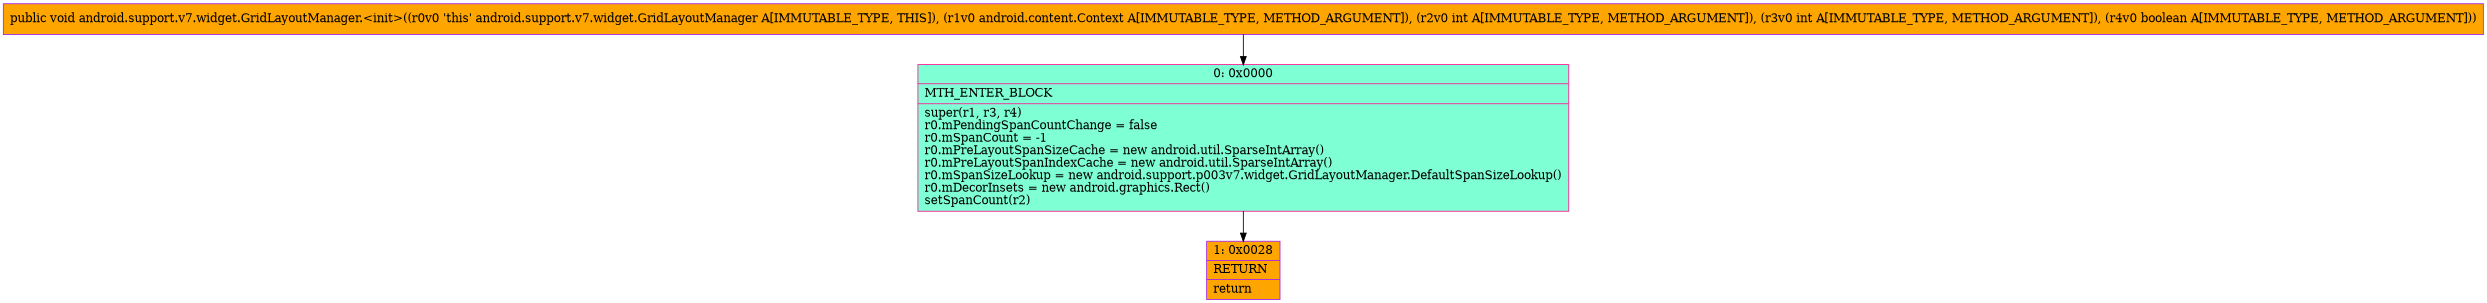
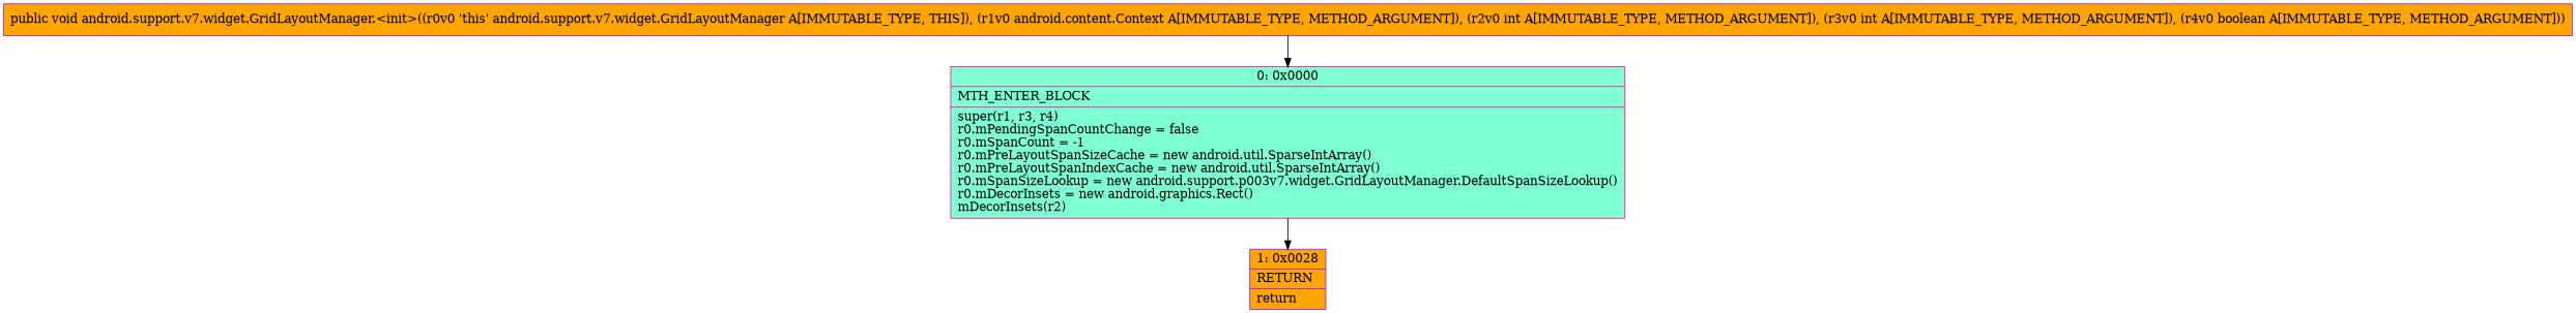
  digraph {
    node [shape=record style=filled fillcolor=orange color=purple]
    edge [style=solid]
-   n1 [label="{0\:\ 0x0000|MTH_ENTER_BLOCK\l|super(r1, r3, r4)\lr0.mPendingSpanCountChange = false\lr0.mSpanCount = \-1\lr0.mPreLayoutSpanSizeCache = new android.util.SparseIntArray()\lr0.mPreLayoutSpanIndexCache = new android.util.SparseIntArray()\lr0.mSpanSizeLookup = new android.support.p003v7.widget.GridLayoutManager.DefaultSpanSizeLookup()\lr0.mDecorInsets = new android.graphics.Rect()\lsetSpanCount(r2)\l}" fillcolor=aquamarine color=deeppink]
+   n1 [label="{0\:\ 0x0000|MTH_ENTER_BLOCK\l|super(r1, r3, r4)\lr0.mPendingSpanCountChange = false\lr0.mSpanCount = \-1\lr0.mPreLayoutSpanSizeCache = new android.util.SparseIntArray()\lr0.mPreLayoutSpanIndexCache = new android.util.SparseIntArray()\lr0.mSpanSizeLookup = new android.support.p003v7.widget.GridLayoutManager.DefaultSpanSizeLookup()\lr0.mDecorInsets = new android.graphics.Rect()\lmDecorInsets(r2)\l}" fillcolor=aquamarine color=deeppink]
    n2 [label="{1\:\ 0x0028|RETURN\l|return\l}"]
    n3 [label="{public void android.support.v7.widget.GridLayoutManager.\<init\>((r0v0 'this' android.support.v7.widget.GridLayoutManager A[IMMUTABLE_TYPE, THIS]), (r1v0 android.content.Context A[IMMUTABLE_TYPE, METHOD_ARGUMENT]), (r2v0 int A[IMMUTABLE_TYPE, METHOD_ARGUMENT]), (r3v0 int A[IMMUTABLE_TYPE, METHOD_ARGUMENT]), (r4v0 boolean A[IMMUTABLE_TYPE, METHOD_ARGUMENT])) }"]
    n1 -> n2
    n3 -> n1
  }
